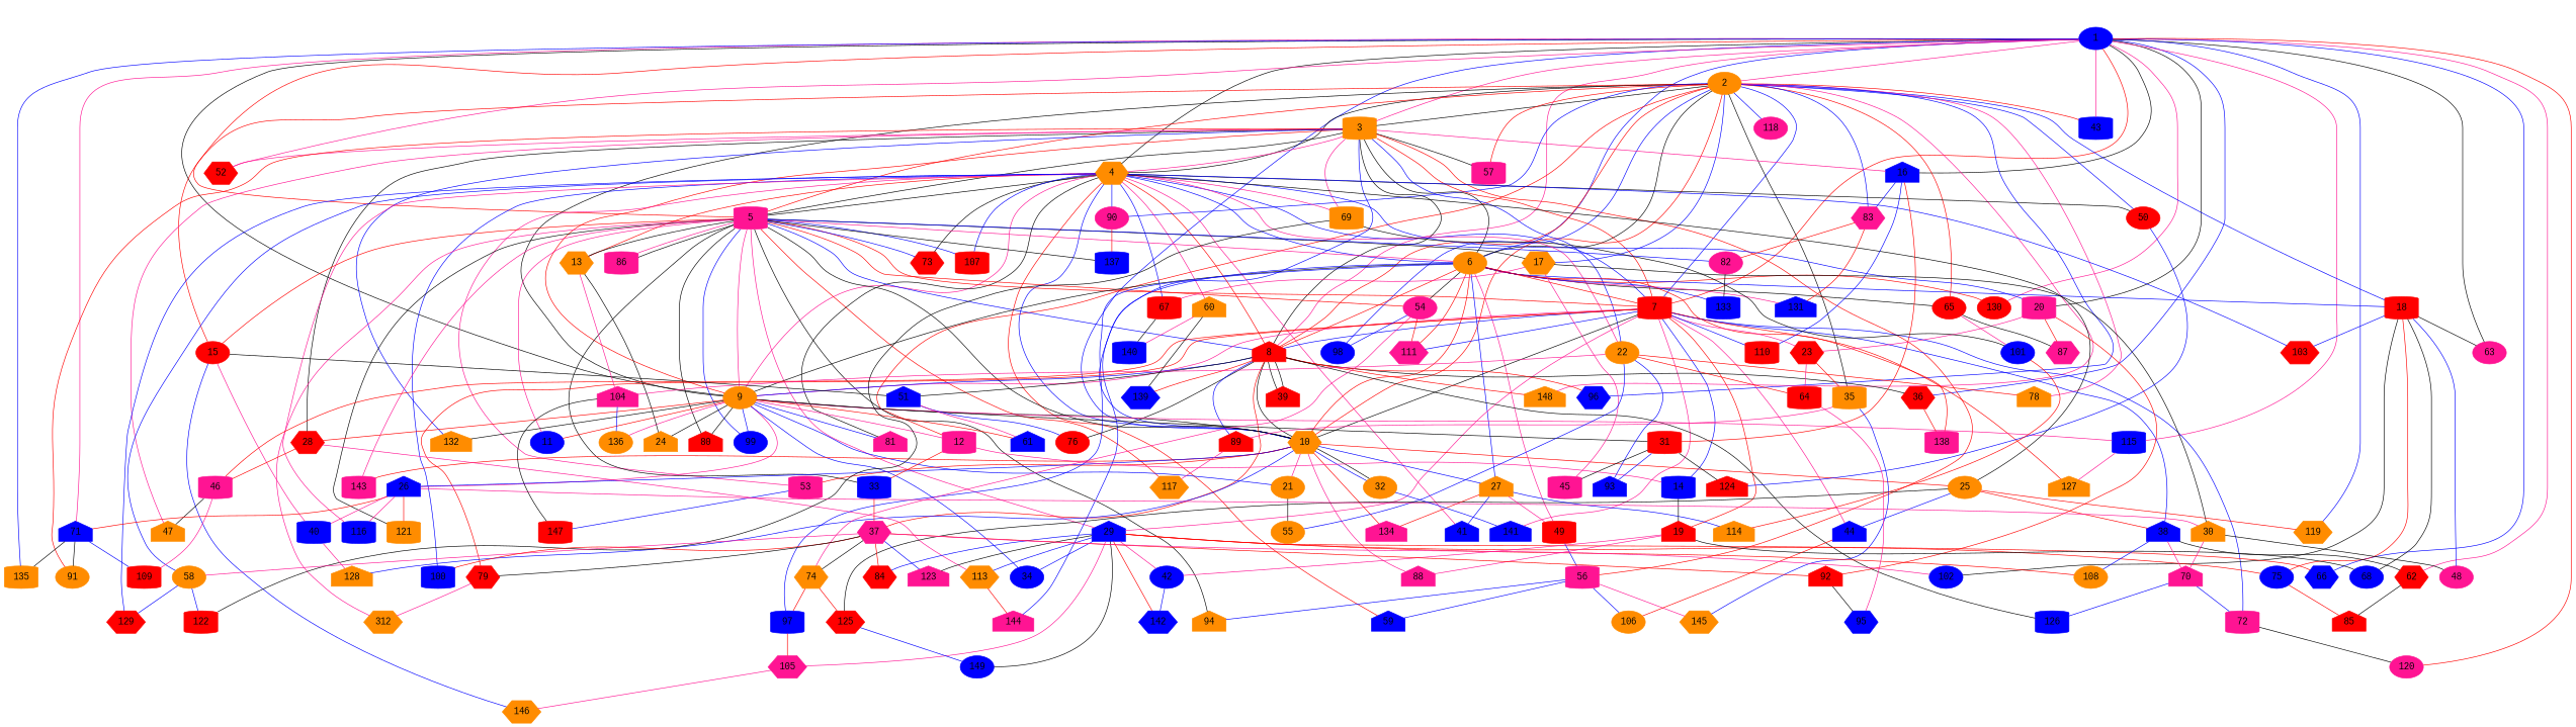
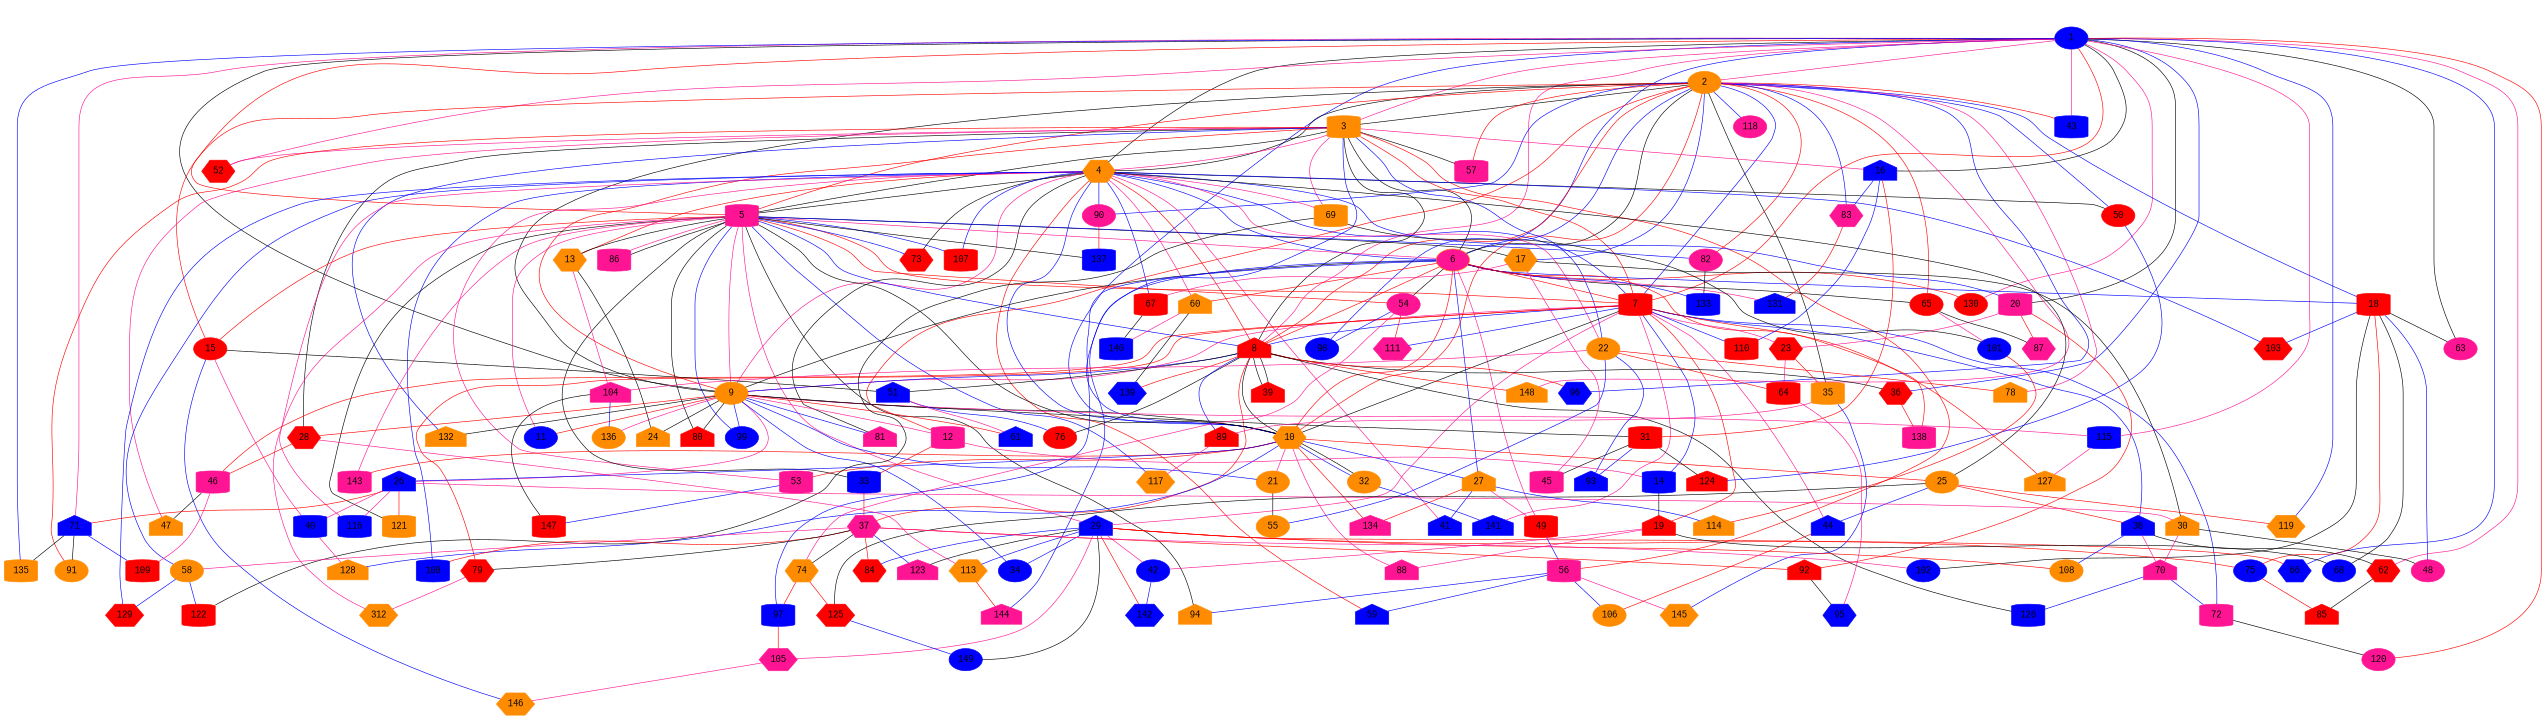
  graph {
    fontname="Liberation Mono"
    node [color=blue fontname="Liberation Mono" shape=cylinder style=filled]
    edge [color=blue fontname="Liberation Mono"]
    1 [shape=ellipse]
    2 [color=darkorange shape=ellipse]
    3 [color=darkorange]
    4 [color=darkorange shape=hexagon]
    5 [color=deeppink]
-   6 [color=darkorange shape=ellipse]
+   6 [color=darkorange shape=ellipse fillcolor=deeppink]
    7 [color=red]
    8 [color=red shape=house]
    9 [color=darkorange shape=ellipse]
    10 [color=darkorange shape=hexagon]
    16 [shape=house]
    20 [color=deeppink]
    36 [color=red shape=hexagon]
    43
    52 [color=red shape=hexagon]
    62 [color=red shape=hexagon]
    63 [color=deeppink shape=ellipse]
    66 [shape=hexagon]
    71 [shape=house]
    115
    119 [color=darkorange shape=hexagon]
    120 [color=deeppink shape=ellipse]
    130 [color=red shape=ellipse]
    135 [color=darkorange]
    12 [color=deeppink]
    15 [color=red shape=ellipse]
    17 [color=darkorange shape=hexagon]
    18 [color=red]
    35 [color=darkorange]
    50 [color=red shape=ellipse]
    57 [color=deeppink]
    65 [color=red shape=ellipse]
    78 [color=darkorange shape=house]
    82 [color=deeppink shape=ellipse]
    83 [color=deeppink shape=hexagon]
    90 [color=deeppink shape=ellipse]
    96 [shape=hexagon]
    98 [shape=ellipse]
    118 [color=deeppink shape=ellipse]
    148 [color=darkorange shape=house]
    22 [color=darkorange shape=ellipse]
    28 [color=red shape=hexagon]
    47 [color=darkorange shape=house]
    56 [color=deeppink]
    69 [color=darkorange]
    91 [color=darkorange shape=ellipse]
    132 [color=darkorange shape=house]
    13 [color=darkorange shape=hexagon]
    25 [color=darkorange shape=ellipse]
    41 [shape=house]
    53 [color=deeppink]
    58 [color=darkorange shape=ellipse]
    59 [shape=house]
    60 [color=darkorange shape=house]
    67 [color=red]
    73 [color=red shape=hexagon]
    81 [color=deeppink shape=house]
    100
    103 [color=red shape=hexagon]
    107 [color=red]
    116
    129 [color=red shape=hexagon]
    11 [shape=ellipse]
    29 [shape=house]
    33
    54 [color=deeppink shape=ellipse]
    80 [color=red shape=house]
    86 [color=deeppink]
    94 [color=darkorange shape=house]
    99 [shape=ellipse]
    n71 [color=darkorange label=312 shape=hexagon]
    117 [color=darkorange shape=hexagon]
    121 [color=darkorange]
    137
    143 [color=deeppink]
    27 [color=darkorange shape=house]
    49 [color=red]
    97
    131 [shape=house]
    133
    138 [color=deeppink]
    144 [color=deeppink shape=house]
    14
    19 [color=red shape=house]
    23 [color=red shape=hexagon]
    38 [shape=house]
    44 [shape=house]
    46 [color=deeppink]
    72 [color=deeppink]
    79 [color=red shape=hexagon]
    110 [color=red]
    111 [color=deeppink shape=hexagon]
    127 [color=darkorange shape=house]
    141 [shape=house]
    37 [color=deeppink shape=hexagon]
    39 [color=red shape=house]
    51 [shape=house]
    76 [color=red shape=ellipse]
    89 [color=red shape=house]
    126
    139 [shape=hexagon]
    21 [color=darkorange shape=ellipse]
    24 [color=darkorange shape=house]
    26 [shape=house]
    31 [color=red]
    34 [shape=ellipse]
    61 [shape=house]
    136 [color=darkorange shape=ellipse]
    32 [color=darkorange shape=ellipse]
    88 [color=deeppink shape=house]
    128 [color=darkorange shape=house]
    134 [color=deeppink shape=house]
    87 [color=deeppink shape=hexagon]
    92 [color=red shape=house]
    85 [color=red shape=house]
    109 [color=red]
    40
    146 [color=darkorange shape=hexagon]
    30 [color=darkorange shape=house]
    45 [color=deeppink]
    48 [color=deeppink shape=ellipse]
    68 [shape=ellipse]
    75 [shape=ellipse]
    102 [shape=ellipse]
    145 [color=darkorange shape=hexagon]
    124 [color=red shape=house]
    101 [shape=ellipse]
    104 [color=deeppink shape=house]
    55 [color=darkorange shape=ellipse]
    64 [color=red]
    93 [shape=house]
    113 [color=darkorange shape=hexagon]
    106 [color=darkorange shape=ellipse]
    122 [color=red]
    125 [color=red shape=hexagon]
    147 [color=red]
    140
    42 [shape=ellipse]
    84 [color=red shape=hexagon]
    105 [color=deeppink shape=hexagon]
    108 [color=darkorange shape=ellipse]
    123 [color=deeppink shape=house]
    142 [shape=hexagon]
    149 [shape=ellipse]
    74 [color=darkorange shape=hexagon]
    114 [color=darkorange shape=house]
    70 [color=deeppink shape=house]
    95 [shape=hexagon]
    1 -- 2 [color=deeppink]
    1 -- 3 [color=deeppink]
    1 -- 4 [color=black]
    1 -- 5 [color=red]
    1 -- 6
    1 -- 7 [color=red]
    1 -- 8 [color=deeppink]
    1 -- 9 [color=black]
    1 -- 10
    1 -- 16 [color=black]
    1 -- 20 [color=black]
    1 -- 36
    1 -- 43 [color=deeppink]
    1 -- 52 [color=deeppink]
    1 -- 62 [color=deeppink]
    1 -- 63 [color=black]
    1 -- 66
    1 -- 71 [color=deeppink]
    1 -- 115 [color=deeppink]
    1 -- 119
    1 -- 120 [color=red]
    1 -- 130 [color=deeppink]
    1 -- 135
    2 -- 3 [color=black]
    2 -- 4 [color=black]
    2 -- 5 [color=red]
    2 -- 6 [color=black]
    2 -- 7
    2 -- 8 [color=red]
    2 -- 9 [color=black]
    2 -- 10 [color=red]
    2 -- 43 [color=red]
    2 -- 12 [color=red]
    2 -- 15 [color=red]
    2 -- 17
    2 -- 18
    2 -- 35 [color=black]
    2 -- 50
    2 -- 57 [color=red]
    2 -- 65 [color=red]
    2 -- 78 [color=deeppink]
-   83 -- 82 [color=red]
+   2 -- 82 [color=red]
    2 -- 83
    2 -- 90
    2 -- 96
    2 -- 98
    2 -- 118
    2 -- 148 [color=deeppink]
    3 -- 4 [color=deeppink]
    3 -- 5 [color=black]
    3 -- 6 [color=black]
    3 -- 7 [color=red]
    3 -- 8 [color=black]
    3 -- 9 [color=red]
    3 -- 10
    3 -- 16 [color=deeppink]
    3 -- 52 [color=deeppink]
    3 -- 57 [color=black]
    3 -- 22
    3 -- 28 [color=black]
    3 -- 47 [color=deeppink]
    3 -- 56 [color=red]
    3 -- 69 [color=deeppink]
    3 -- 91 [color=red]
    3 -- 132
    4 -- 5 [color=black]
    4 -- 6
    4 -- 7
    4 -- 8 [color=red]
    4 -- 9 [color=deeppink]
    4 -- 10
    4 -- 20
    4 -- 50 [color=black]
    4 -- 90
    4 -- 22 [color=deeppink]
    4 -- 69 [color=deeppink]
    4 -- 13 [color=red]
    4 -- 25 [color=black]
    4 -- 41 [color=deeppink]
    4 -- 53 [color=deeppink]
    4 -- 58
    4 -- 59 [color=red]
    4 -- 60 [color=deeppink]
    4 -- 67
    4 -- 73 [color=black]
    4 -- 81 [color=black]
    4 -- 100
    4 -- 103
    4 -- 107
    4 -- 116 [color=deeppink]
    4 -- 129
    5 -- 6 [color=deeppink]
    5 -- 7 [color=red]
    5 -- 8
    5 -- 9 [color=deeppink]
    5 -- 10 [color=black]
    5 -- 15 [color=red]
    5 -- 17 [color=black]
    5 -- 82
    5 -- 13 [color=black]
    5 -- 73
    5 -- 107
    5 -- 11 [color=deeppink]
    5 -- 29 [color=deeppink]
    5 -- 33 [color=black]
    5 -- 54 [color=red]
    5 -- 80 [color=black]
    5 -- 86 [color=deeppink]
    5 -- 86 [color=black]
    5 -- 94 [color=black]
    5 -- 99
    5 -- n71 [color=deeppink]
-   5 -- 117 [color=red]
+   5 -- 117
    5 -- 121 [color=black]
    5 -- 137 [color=black]
    5 -- 143 [color=deeppink]
    6 -- 7 [color=red]
    6 -- 8 [color=red]
    6 -- 9 [color=black]
    6 -- 10 [color=red]
    6 -- 130 [color=red]
    6 -- 18
    6 -- 65 [color=black]
-   6 -- 111 [color=red]
+   6 -- 60 [color=red]
    6 -- 54 [color=black]
    6 -- 27
    6 -- 49 [color=deeppink]
    6 -- 97
    6 -- 131 [color=deeppink]
    6 -- 133
    6 -- 138 [color=red]
    6 -- 144
    7 -- 8
    7 -- 9 [color=deeppink]
    7 -- 10 [color=black]
    7 -- 29 [color=deeppink]
    7 -- 14
    7 -- 19 [color=red]
    7 -- 23 [color=deeppink]
    7 -- 38
    7 -- 44 [color=deeppink]
    7 -- 46 [color=red]
    7 -- 72
    7 -- 79 [color=red]
    7 -- 110
    7 -- 111
    7 -- 127 [color=red]
    7 -- 141 [color=deeppink]
    8 -- 9
    8 -- 10 [color=black]
    8 -- 36 [color=black]
    8 -- 96 [color=red]
    8 -- 148 [color=red]
    8 -- 37 [color=red]
    8 -- 39 [color=black]
    8 -- 39 [color=black]
    8 -- 51 [color=black]
    8 -- 76 [color=black]
    8 -- 89
    8 -- 126 [color=black]
    8 -- 139 [color=red]
    9 -- 10 [color=black]
    9 -- 115 [color=deeppink]
    9 -- 12 [color=deeppink]
    9 -- 28 [color=red]
    9 -- 132 [color=black]
    9 -- 81
    9 -- 11 [color=red]
    9 -- 80 [color=black]
    9 -- 99
    9 -- 21
    9 -- 24 [color=black]
    9 -- 26 [color=deeppink]
    9 -- 31 [color=black]
    9 -- 34
    9 -- 61 [color=red]
    9 -- 136 [color=deeppink]
    10 -- 25 [color=red]
    10 -- 53 [color=red]
    10 -- 143 [color=red]
    10 -- 27
    10 -- 21 [color=deeppink]
    10 -- 26
    10 -- 32
    10 -- 32 [color=black]
    10 -- 88 [color=deeppink]
    10 -- 128
    10 -- 134 [color=red]
    16 -- 83
    16 -- 110
    16 -- 31 [color=red]
    20 -- 23 [color=deeppink]
    20 -- 87 [color=red]
    20 -- 92 [color=red]
    36 -- 138 [color=red]
    62 -- 85 [color=black]
    71 -- 135 [color=black]
    71 -- 91 [color=black]
    71 -- 109
    115 -- 127 [color=deeppink]
    12 -- 33 [color=red]
    12 -- 14 [color=deeppink]
    15 -- 51 [color=black]
    15 -- 40 [color=deeppink]
    15 -- 146
    17 -- 67 [color=deeppink]
    17 -- 30 [color=black]
    17 -- 45 [color=deeppink]
    18 -- 63 [color=black]
    18 -- 103
    18 -- 48
    18 -- 68 [color=black]
    18 -- 75 [color=red]
    18 -- 102 [color=black]
    35 -- 89 [color=deeppink]
    35 -- 145
    50 -- 124
    65 -- 87 [color=black]
    65 -- 101 [color=deeppink]
    82 -- 133 [color=black]
    83 -- 131 [color=red]
    90 -- 137 [color=red]
    22 -- 78 [color=red]
    22 -- 104 [color=deeppink]
    22 -- 55
    22 -- 64 [color=red]
    22 -- 93
    28 -- 46 [color=red]
    28 -- 113 [color=deeppink]
    56 -- 59
    56 -- 94
    56 -- 145 [color=deeppink]
    56 -- 106
    69 -- 101 [color=black]
    69 -- 122 [color=black]
    13 -- 24 [color=black]
    13 -- 104 [color=deeppink]
    25 -- 119 [color=red]
    25 -- 38 [color=red]
    25 -- 44
    25 -- 125 [color=black]
    53 -- 147
    58 -- 129
    58 -- 122
    60 -- 139 [color=black]
    60 -- 140 [color=deeppink]
    67 -- 140 [color=black]
    29 -- 66 [color=red]
    29 -- 34
    29 -- 75 [color=red]
    29 -- 113
    29 -- 42 [color=deeppink]
    29 -- 84
    29 -- 105 [color=deeppink]
    29 -- 108 [color=red]
    29 -- 123 [color=black]
    29 -- 142 [color=red]
    29 -- 149 [color=black]
    33 -- 37 [color=red]
    54 -- 98
    54 -- 111 [color=red]
    54 -- 74 [color=deeppink]
    27 -- 41
    27 -- 49 [color=deeppink]
    27 -- 134 [color=red]
    27 -- 114
    49 -- 56
    97 -- 105 [color=red]
    14 -- 19 [color=black]
    19 -- 88 [color=deeppink]
    19 -- 68 [color=black]
    19 -- 42 [color=deeppink]
    23 -- 35 [color=red]
    23 -- 64 [color=deeppink]
    38 -- 62 [color=black]
    38 -- 108
    38 -- 70 [color=deeppink]
    44 -- 106 [color=red]
    46 -- 47 [color=black]
    46 -- 109 [color=deeppink]
    72 -- 120 [color=black]
    79 -- n71 [color=deeppink]
    37 -- 58 [color=deeppink]
    37 -- 100 [color=red]
    37 -- 79 [color=black]
    37 -- 92 [color=red]
    37 -- 102 [color=deeppink]
    37 -- 84 [color=red]
    37 -- 123
    37 -- 74 [color=black]
    51 -- 76
    51 -- 61 [color=deeppink]
    89 -- 117 [color=deeppink]
    21 -- 55 [color=black]
    26 -- 71 [color=red]
    26 -- 116 [color=deeppink]
    26 -- 121 [color=red]
    26 -- 40 [color=deeppink]
    26 -- 30 [color=deeppink]
    31 -- 45 [color=black]
    31 -- 124 [color=black]
    31 -- 93
    32 -- 141
    92 -- 95 [color=black]
    40 -- 128 [color=deeppink]
    30 -- 48 [color=black]
    30 -- 70 [color=deeppink]
    75 -- 85 [color=red]
    101 -- 114 [color=red]
    104 -- 136
    104 -- 147 [color=black]
    64 -- 95 [color=deeppink]
    113 -- 144 [color=red]
    125 -- 149
    42 -- 142
    105 -- 146 [color=deeppink]
    74 -- 97 [color=red]
    74 -- 125 [color=red]
    70 -- 72
    70 -- 126
  }
